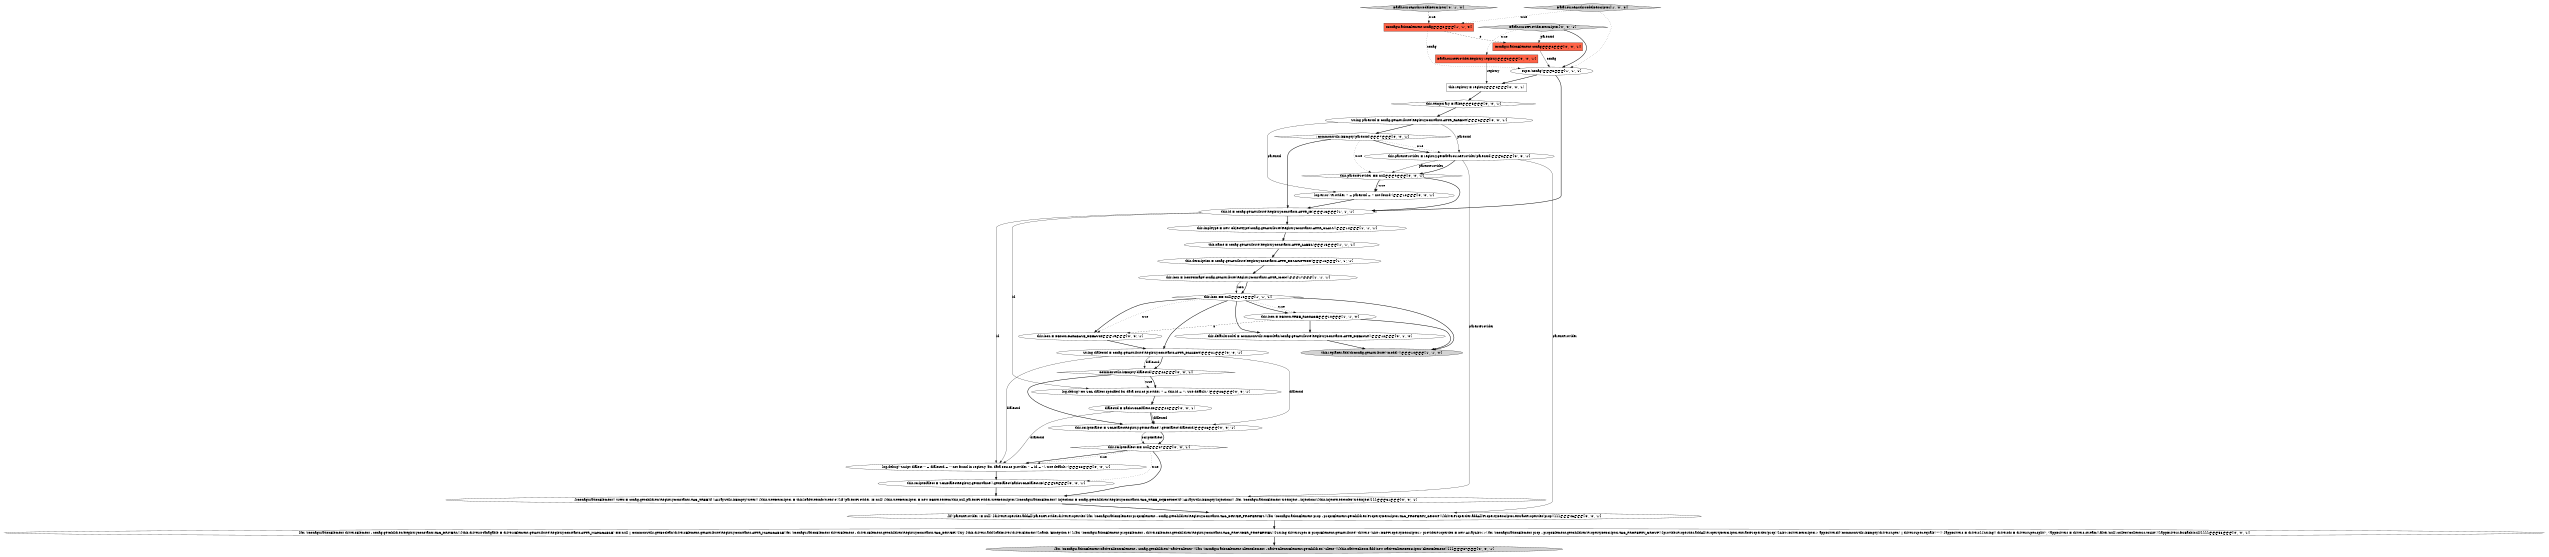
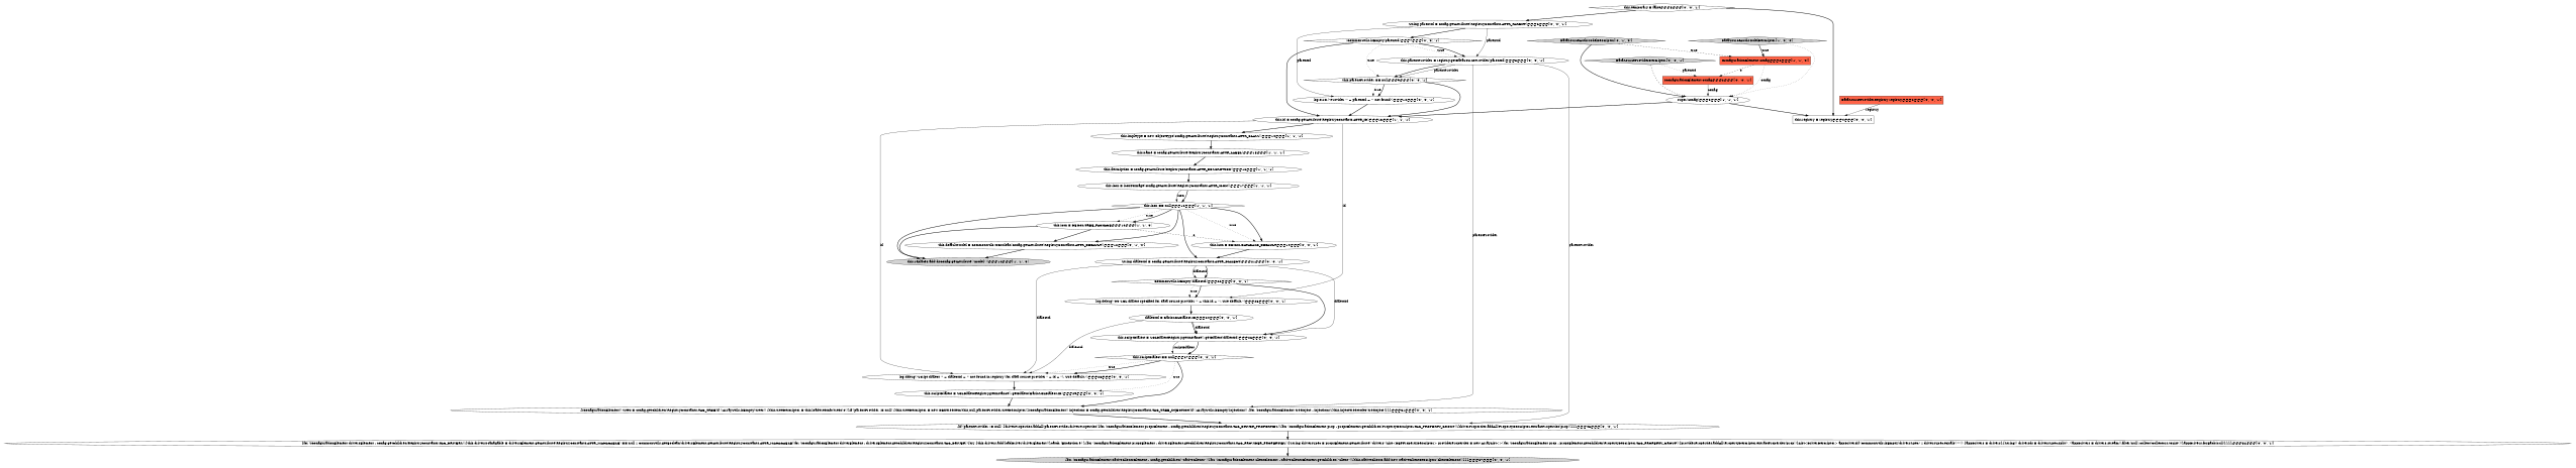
  digraph {
    node [fillcolor=white shape=ellipse style=filled]
    edge [style=bold]
    n1 [label="this.icon == null@@@18@@@['1', '1', '1']" shape=diamond]
    n2 [label="this.defaultModel = CommonUtils.toBoolean(config.getAttribute(RegistryConstants.ATTR_DEFAULT))@@@12@@@['0', '1', '0']"]
    n3 [label="this.icon = DBIcon.DATABASE_DEFAULT@@@19@@@['0', '0', '1']"]
    n4 [label="String dialectId = config.getAttribute(RegistryConstants.ATTR_DIALECT)@@@21@@@['0', '0', '1']"]
    n5 [fillcolor=lightgray label="this.replaces.add(dsConfig.getAttribute(\"model\"))@@@14@@@['1', '1', '0']"]
    n6 [label="this.icon = DBIcon.TREE_PACKAGE@@@10@@@['1', '1', '0']"]
    n7 [label="log.debug(\"Script dialect '\" + dialectId + \"' not found in registry (for data source provider \" + id + \"). Use default.\")@@@28@@@['0', '0', '1']"]
    n8 [label="CommonUtils.isEmpty(dialectId)@@@22@@@['0', '0', '1']" shape=diamond]
    n9 [label="this.scriptDialect = SQLDialectRegistry.getInstance().getDialect(dialectId)@@@26@@@['0', '0', '1']"]
    n10 [label="this.registry = registry@@@4@@@['0', '0', '1']" shape=box]
    n11 [label="this.temporary = false@@@5@@@['0', '0', '1']" shape=diamond]
    n12 [label="String parentId = config.getAttribute(RegistryConstants.ATTR_PARENT)@@@6@@@['0', '0', '1']"]
    n13 [label="this.implType = new ObjectType(config.getAttribute(RegistryConstants.ATTR_CLASS))@@@14@@@['1', '1', '1']"]
    n14 [label="this.name = config.getAttribute(RegistryConstants.ATTR_LABEL)@@@15@@@['1', '1', '1']"]
    n15 [label="this.description = config.getAttribute(RegistryConstants.ATTR_DESCRIPTION)@@@16@@@['1', '1', '1']"]
    n16 [label="this.id = config.getAttribute(RegistryConstants.ATTR_ID)@@@13@@@['1', '1', '1']"]
    n17 [label="log.debug(\"No SQL dialect specified for data source provider '\" + this.id + \"'. Use default.\")@@@23@@@['0', '0', '1']"]
    n18 [label="this.scriptDialect = SQLDialectRegistry.getInstance().getDialect(BasicSQLDialect.ID)@@@29@@@['0', '0', '1']"]
    n19 [label="dialectId = BasicSQLDialect.ID@@@24@@@['0', '0', '1']"]
    n20 [fillcolor=lightgray label="DataSourceProviderDescriptor['0', '0', '1']" shape=diamond]
    n21 [label="super(config)@@@3@@@['1', '1', '1']"]
    n22 [fillcolor=tomato label="DataSourceProviderRegistry registry@@@2@@@['0', '0', '1']" shape=box]
    n23 [fillcolor=tomato label="IConfigurationElement config@@@2@@@['0', '0', '1']" shape=box]
    n24 [label="{IConfigurationElement(( trees = config.getChildren(RegistryConstants.TAG_TREE)if (!ArrayUtils.isEmpty(trees)) {this.treeDescriptor = this.loadTreeInfo(trees(0()}if (parentProvider != null) {this.treeDescriptor = new DBXTreeItem(this,null,parentProvider.treeDescriptor)}IConfigurationElement(( injections = config.getChildren(RegistryConstants.TAG_TREE_INJECTION)if (!ArrayUtils.isEmpty(injections)) {for (IConfigurationElement treeInject : injections){this.injectTreeNodes(treeInject)}}}@@@31@@@['0', '0', '1']"]
    n25 [label="this.parentProvider = registry.getDataSourceProvider(parentId)@@@8@@@['0', '0', '1']"]
    n26 [label="this.parentProvider == null@@@9@@@['0', '0', '1']" shape=diamond]
    n27 [label="{if (parentProvider != null) {driverProperties.addAll(parentProvider.driverProperties)}for (IConfigurationElement propsElement : config.getChildren(RegistryConstants.TAG_DRIVER_PROPERTIES)){for (IConfigurationElement prop : propsElement.getChildren(PropertyDescriptor.TAG_PROPERTY_GROUP)){driverProperties.addAll(PropertyDescriptor.extractProperties(prop))}}}@@@46@@@['0', '0', '1']"]
    n28 [label="log.error(\"Provider '\" + parentId + \"' not found\")@@@10@@@['0', '0', '1']"]
    n29 [label="{for (IConfigurationElement driversElement : config.getChildren(RegistryConstants.TAG_DRIVERS)){this.driversManagable = driversElement.getAttribute(RegistryConstants.ATTR_MANAGABLE) == null || CommonUtils.getBoolean(driversElement.getAttribute(RegistryConstants.ATTR_MANAGABLE))for (IConfigurationElement driverElement : driversElement.getChildren(RegistryConstants.TAG_DRIVER)){try {this.drivers.add(loadDriver(driverElement))}catch (Exception e) }{for (IConfigurationElement propsElement : driversElement.getChildren(RegistryConstants.TAG_PROVIDER_PROPERTIES)){String driversSpec = propsElement.getAttribute(\"drivers\")List<DBPPropertyDescriptor> providerProperties = new ArrayList<>()for (IConfigurationElement prop : propsElement.getChildren(PropertyDescriptor.TAG_PROPERTY_GROUP)){providerProperties.addAll(PropertyDescriptor.extractProperties(prop))}List<DriverDescriptor> appDriversif (CommonUtils.isEmpty(driversSpec) || driversSpec.equals(\"*\")) {appDrivers = drivers}{String(( driverIds = driversSpec.split(\",\")appDrivers = drivers.stream().filter(null).collect(Collectors.toList())}appDrivers.forEach(null)}}}}@@@56@@@['0', '0', '1']"]
    n30 [fillcolor=tomato label="IConfigurationElement config@@@2@@@['1', '1', '0']" shape=box]
    n31 [fillcolor=lightgray label="{for (IConfigurationElement nativeClientsElement : config.getChildren(\"nativeClients\")){for (IConfigurationElement clientElement : nativeClientsElement.getChildren(\"client\")){this.nativeClients.add(new NativeClientDescriptor(clientElement))}}}@@@87@@@['0', '0', '1']"]
    n32 [label="this.scriptDialect == null@@@27@@@['0', '0', '1']" shape=diamond]
    n33 [label="this.icon = iconToImage(config.getAttribute(RegistryConstants.ATTR_ICON))@@@17@@@['1', '1', '1']"]
    n34 [fillcolor=lightgray label="DataSourceAuthModelDescriptor['1', '0', '0']" shape=diamond]
    n35 [fillcolor=lightgray label="DataSourceAuthModelDescriptor['0', '1', '0']" shape=diamond]
    n36 [label="!CommonUtils.isEmpty(parentId)@@@7@@@['0', '0', '1']" shape=diamond]
    n1 -> n2
    n1 -> n3
    n1 -> n3 [label=true style=dotted]
    n1 -> n4
    n1 -> n5
    n1 -> n6 [label=true style=dotted]
    n1 -> n6
    n2 -> n5
    n3 -> n4
    n4 -> n7 [label=dialectId style=solid]
    n4 -> n8 [label=dialectId style=solid]
    n4 -> n8
    n4 -> n9 [label=dialectId style=solid]
    n6 -> n2
    n6 -> n3 [label=0 style=dashed]
    n6 -> n5
    n7 -> n18
    n8 -> n9
    n8 -> n17
    n8 -> n17 [label=true style=dotted]
    n9 -> n32
    n9 -> n32 [label=scriptDialect style=solid]
-   n10 -> n11
+   n11 -> n10
    n11 -> n12
    n12 -> n25 [label=parentId style=solid]
    n12 -> n28 [label=parentId style=solid]
    n12 -> n36
    n13 -> n14
    n14 -> n15
    n15 -> n33
    n16 -> n7 [label=id style=solid]
    n16 -> n13
    n16 -> n17 [label=id style=solid]
    n17 -> n19
    n18 -> n24
    n19 -> n7 [label=dialectId style=solid]
    n19 -> n9
    n19 -> n9 [label=dialectId style=solid]
-   n20 -> n21
-   n20 -> n22 [label=true style=dotted]
+   n20 -> n21 [style=dashed]
    n20 -> n23 [label=parentId style=dotted]
    n21 -> n10
    n21 -> n16
    n22 -> n10 [label=registry style=solid]
    n23 -> n21 [label=config style=solid]
    n24 -> n27
    n25 -> n24 [label=parentProvider style=solid]
    n25 -> n26 [label=parentProvider style=solid]
    n25 -> n26
    n25 -> n27 [label=parentProvider style=solid]
    n26 -> n16
    n26 -> n28 [label=true style=dotted]
    n26 -> n28
    n27 -> n29
    n28 -> n16
    n29 -> n31
    n30 -> n21 [label=config style=dotted]
    n30 -> n23 [label=0 style=dashed]
    n32 -> n7
    n32 -> n7 [label=true style=dotted]
    n32 -> n18 [label=true style=dotted]
    n32 -> n24
    n33 -> n1
    n33 -> n1 [label=icon style=solid]
    n34 -> n21 [style=dotted]
-   n34 -> n30 [label=true style=dotted]
+   n34 -> n30 [label=true]
+   n35 -> n21
    n35 -> n30 [label=true style=dashed]
    n36 -> n16
    n36 -> n25 [label=true style=dotted]
    n36 -> n25
    n36 -> n26 [label=true style=dotted]
  }
